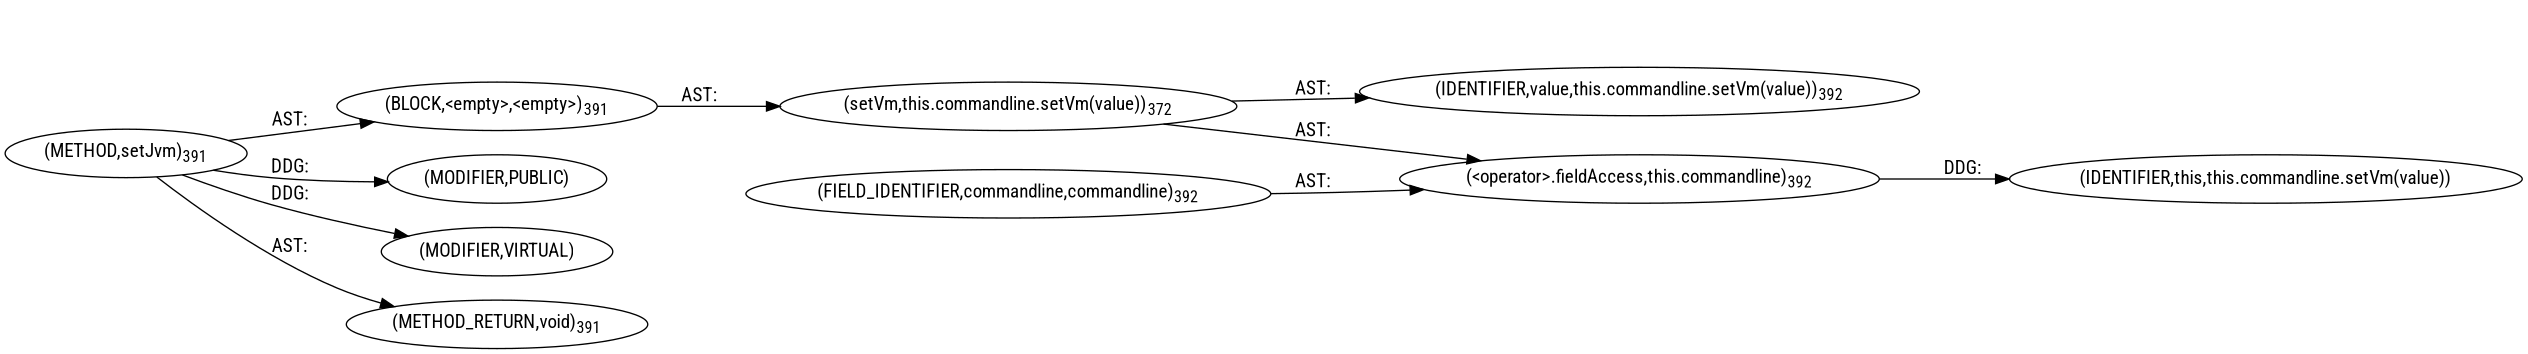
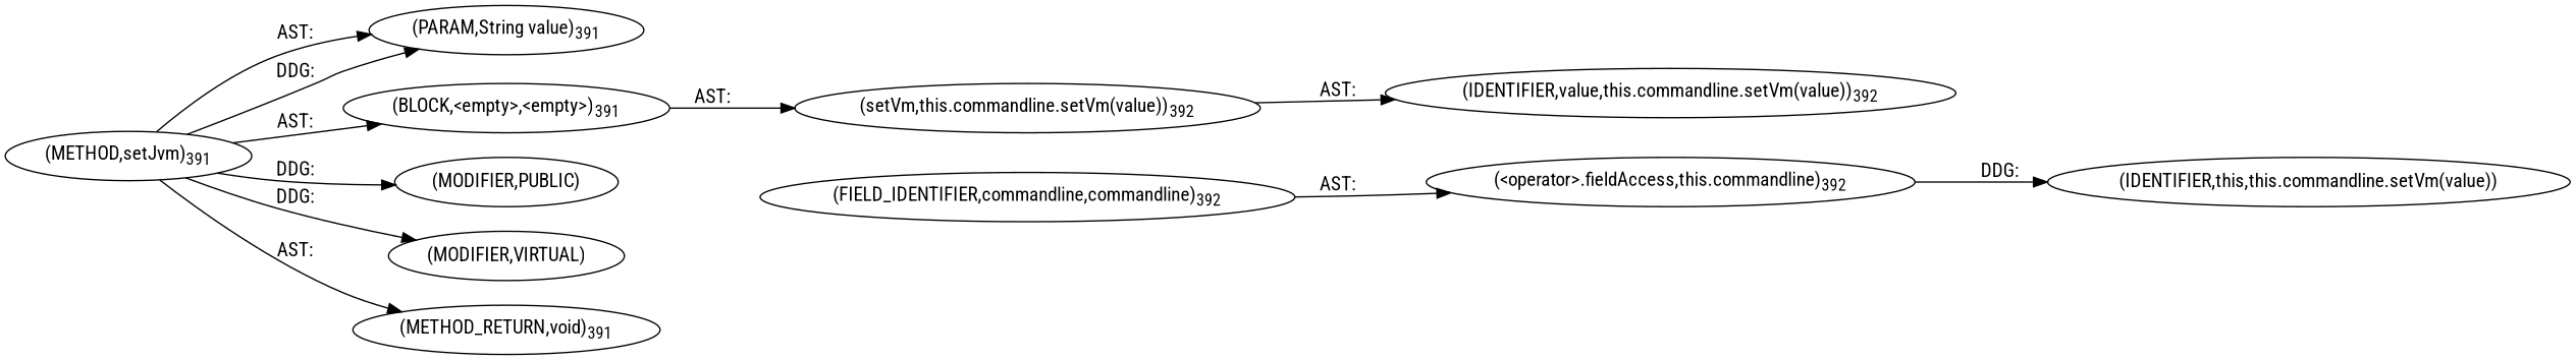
  digraph {
    fontname="Roboto Condensed"
    rankdir=LR
    node [fontname="Roboto Condensed"]
    edge [fontname="Roboto Condensed"]
    n1 [label=<(METHOD,setJvm)<SUB>391</SUB>>]
+   n2 [label=<(PARAM,String value)<SUB>391</SUB>>]
    n3 [label=<(BLOCK,&lt;empty&gt;,&lt;empty&gt;)<SUB>391</SUB>>]
    n4 [label=<(MODIFIER,PUBLIC)>]
    n5 [label=<(MODIFIER,VIRTUAL)>]
    n6 [label=<(METHOD_RETURN,void)<SUB>391</SUB>>]
-   n7 [label=<(setVm,this.commandline.setVm(value))<SUB>372</SUB>>]
+   n7 [label=<(setVm,this.commandline.setVm(value))<SUB>392</SUB>>]
    n8 [label=<(&lt;operator&gt;.fieldAccess,this.commandline)<SUB>392</SUB>>]
    n9 [label=<(IDENTIFIER,value,this.commandline.setVm(value))<SUB>392</SUB>>]
    n10 [label=<(IDENTIFIER,this,this.commandline.setVm(value))>]
    n11 [label=<(FIELD_IDENTIFIER,commandline,commandline)<SUB>392</SUB>>]
+   n1 -> n2 [label="AST: "]
+   n1 -> n2 [label="DDG: "]
    n1 -> n3 [label="AST: "]
    n1 -> n4 [label="DDG: "]
    n1 -> n5 [label="DDG: "]
    n1 -> n6 [label="AST: "]
    n3 -> n7 [label="AST: "]
-   n7 -> n8 [label="AST: "]
    n7 -> n9 [label="AST: "]
    n8 -> n10 [label="DDG: "]
    n11 -> n8 [label="AST: "]
  }
